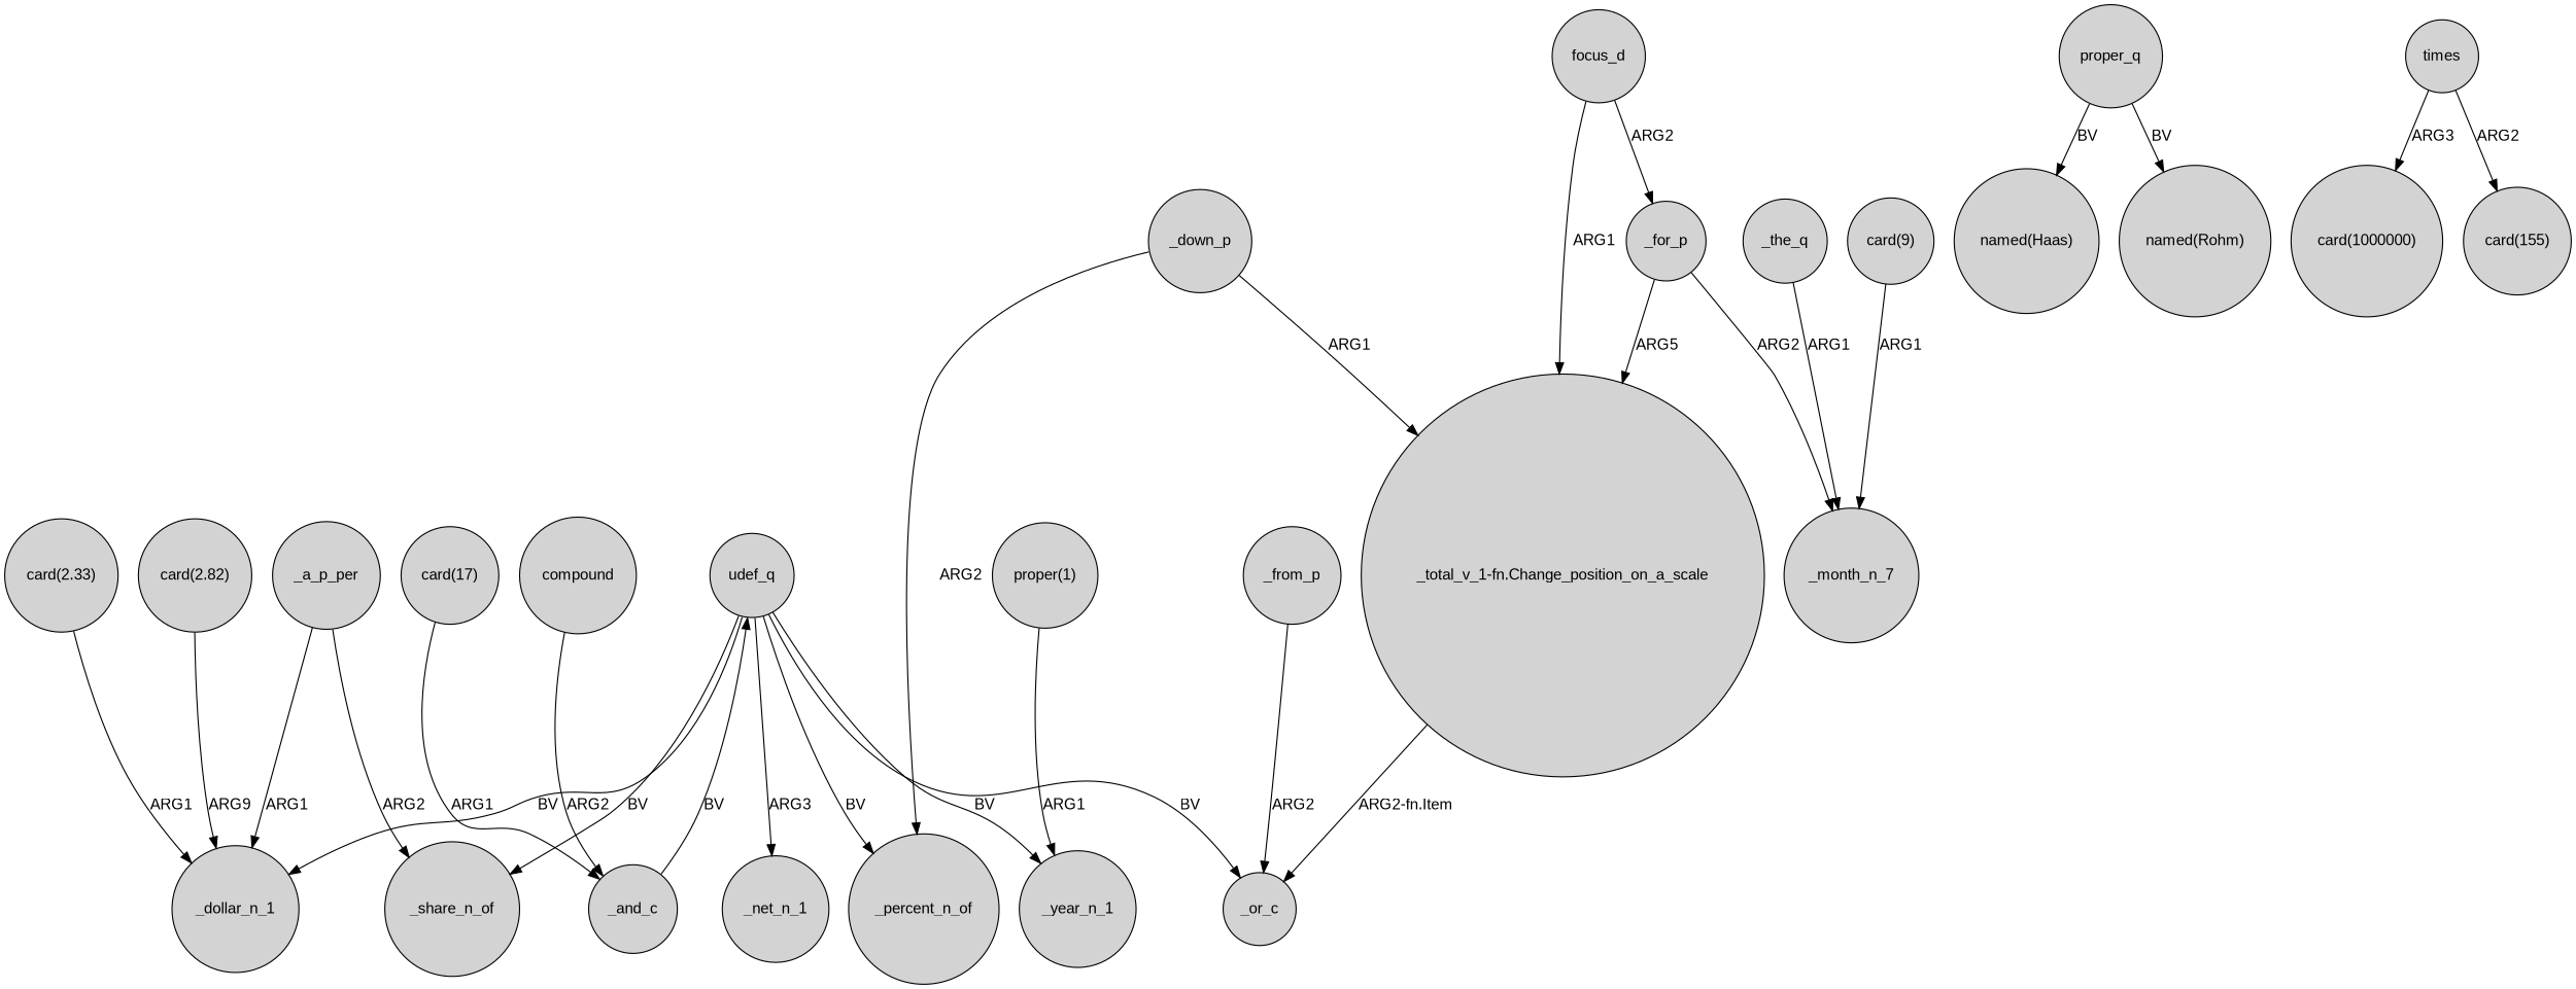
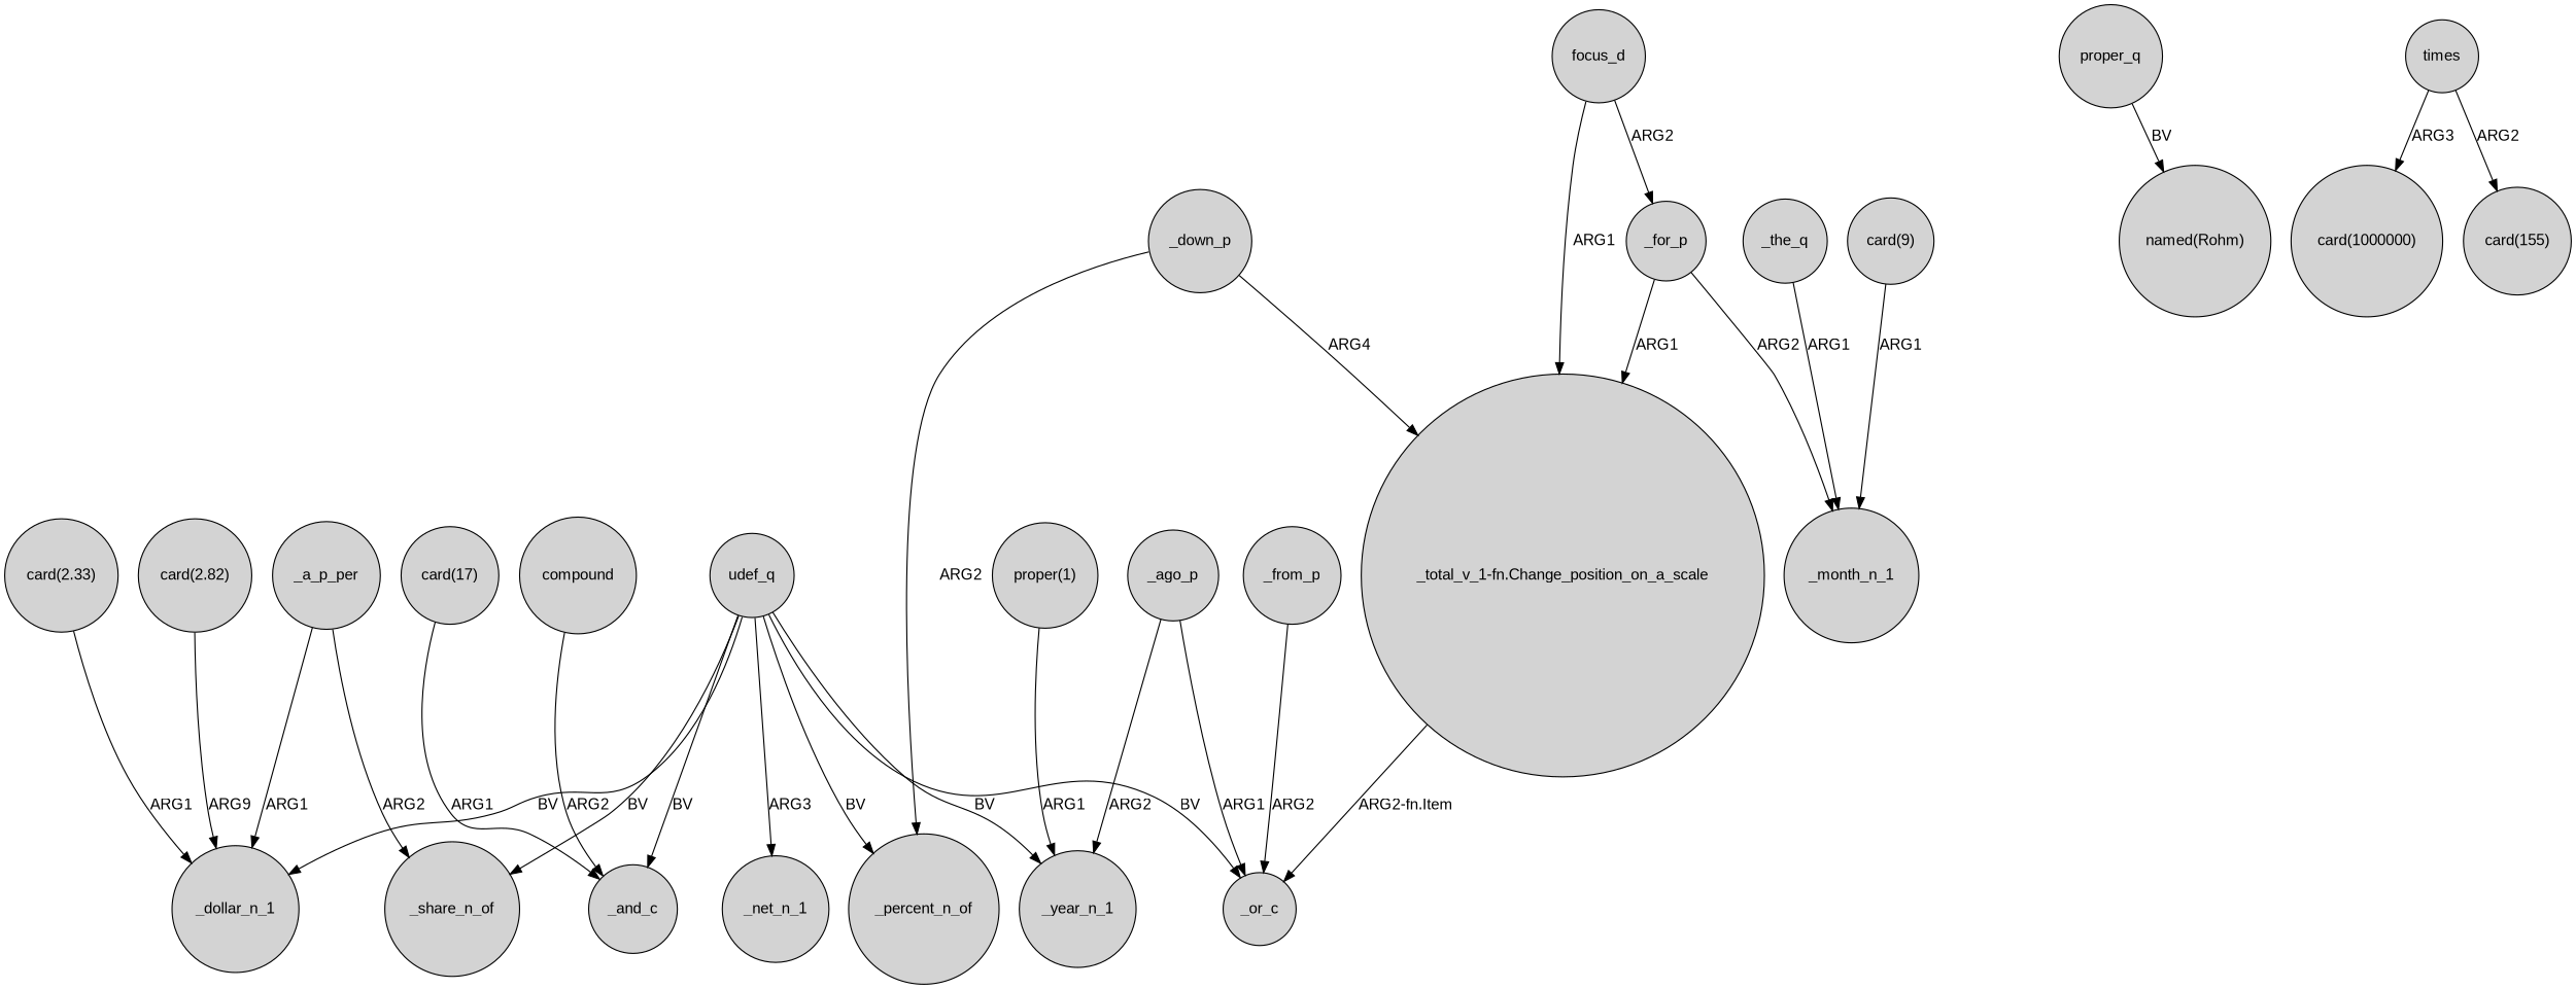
  digraph {
    fontname="Liberation Sans"
    node [fontname="Liberation Sans" shape=circle style=filled]
    edge [fontname="Liberation Sans"]
    "card(2.33)"
    _dollar_n_1
    proper_q
-   "named(Haas)"
    "named(Rohm)"
    n6 [label="proper(1)"]
    _year_n_1
    _the_q
-   _month_n_1 [label=_month_n_7]
+   _month_n_1
    "card(17)"
    _and_c
    times
    "card(1000000)"
    "card(155)"
    "_total_v_1-fn.Change_position_on_a_scale"
    _or_c
    _down_p
    _percent_n_of
    udef_q
    _net_n_1
    _share_n_of
    compound
    _from_p
    _a_p_per
    _for_p
    focus_d
    "card(2.82)"
+   _ago_p
    "card(9)"
    "card(2.33)" -> _dollar_n_1 [label=ARG1]
-   proper_q -> "named(Haas)" [label=BV]
    proper_q -> "named(Rohm)" [label=BV]
    n6 -> _year_n_1 [label=ARG1]
    _the_q -> _month_n_1 [label=ARG1]
    "card(17)" -> _and_c [label=ARG1]
    times -> "card(1000000)" [label=ARG3]
    times -> "card(155)" [label=ARG2]
    "_total_v_1-fn.Change_position_on_a_scale" -> _or_c [label="ARG2-fn.Item"]
-   _down_p -> "_total_v_1-fn.Change_position_on_a_scale" [label=ARG1]
+   _down_p -> "_total_v_1-fn.Change_position_on_a_scale" [label=ARG4]
    _down_p -> _percent_n_of [label=ARG2]
    udef_q -> _dollar_n_1 [label=BV]
    udef_q -> _year_n_1 [label=BV]
-   _and_c -> udef_q [label=BV]
+   udef_q -> _and_c [label=BV]
    udef_q -> _or_c [label=BV]
    udef_q -> _percent_n_of [label=BV]
    udef_q -> _net_n_1 [label=ARG3]
    udef_q -> _share_n_of [label=BV]
    compound -> _and_c [label=ARG2]
    _from_p -> _or_c [label=ARG2]
    _a_p_per -> _dollar_n_1 [label=ARG1]
    _a_p_per -> _share_n_of [label=ARG2]
    _for_p -> _month_n_1 [label=ARG2]
-   _for_p -> "_total_v_1-fn.Change_position_on_a_scale" [label=ARG5]
+   _for_p -> "_total_v_1-fn.Change_position_on_a_scale" [label=ARG1]
    focus_d -> "_total_v_1-fn.Change_position_on_a_scale" [label=ARG1]
    focus_d -> _for_p [label=ARG2]
    "card(2.82)" -> _dollar_n_1 [label=ARG9]
+   _ago_p -> _year_n_1 [label=ARG2]
+   _ago_p -> _or_c [label=ARG1]
    "card(9)" -> _month_n_1 [label=ARG1]
  }
